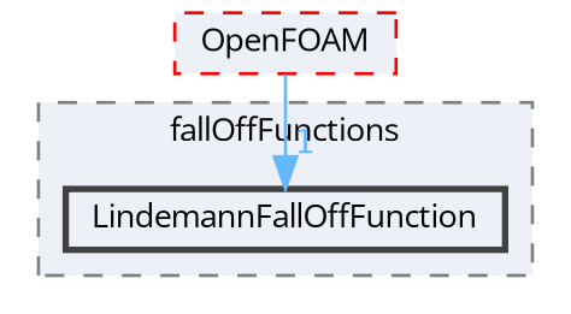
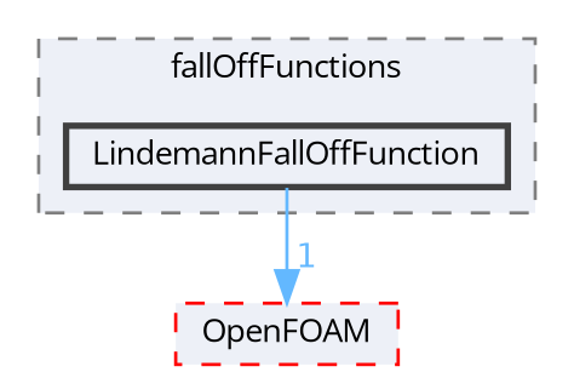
  digraph {
    compound=true
    fontname="Open Sans"
    node [fillcolor="#edf0f7" fontname="Open Sans" fontsize=10 shape=box]
    n1 [color=grey25 height=0.2 label=LindemannFallOffFunction style="filled,bold" width=0.4]
    n2 [color=red height=0.2 label=OpenFOAM style="filled,dashed" width=0.4]
    subgraph cluster_1 {
      bgcolor="#edf0f7"
      fontsize=10
      label=fallOffFunctions
      pencolor=grey50
      style="filled,dashed"
      n1
    }
-   n2 -> n1 [color=steelblue1 fontcolor=steelblue1 fontname="Open Sans" fontsize=10 headlabel=1 labeldistance=1.5 labelfontname=Helvetica labelfontsize=10]
+   n1 -> n2 [color=steelblue1 fontcolor=steelblue1 fontname="Open Sans" fontsize=10 headlabel=1 labeldistance=1.5 labelfontname=Helvetica labelfontsize=10]
  }
